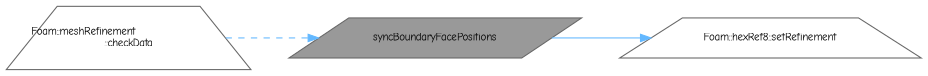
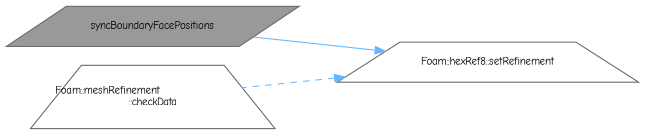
  digraph {
    fontname="Comic Neue"
    rankdir=RL
    node [color=grey40 fillcolor=white fontname="Comic Neue" fontsize=10 shape=trapezium style=filled]
    edge [color=steelblue1 dir=back fontname="Comic Neue" fontsize=10 labelfontname=Helvetica labelfontsize=10]
    n1 [color=gray40 fillcolor=grey60 fontcolor=black height=0.2 label=syncBoundaryFacePositions shape=parallelogram width=0.4]
    n2 [height=0.2 label="Foam::meshRefinement\l::checkData" width=0.4]
    n3 [height=0.2 label="Foam::hexRef8::setRefinement" width=0.4]
-   n1 -> n2 [style=dashed]
+   n3 -> n2 [style=dashed]
    n3 -> n1 [style=solid]
  }
